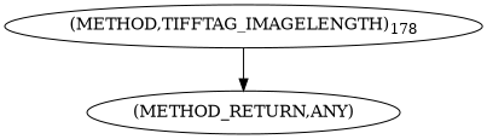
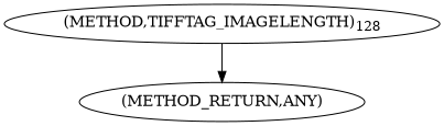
  digraph {
-   n1 [label=<(METHOD,TIFFTAG_IMAGELENGTH)<SUB>178</SUB>>]
+   n1 [label=<(METHOD,TIFFTAG_IMAGELENGTH)<SUB>128</SUB>>]
    n2 [label=<(METHOD_RETURN,ANY)>]
    n1 -> n2
  }
